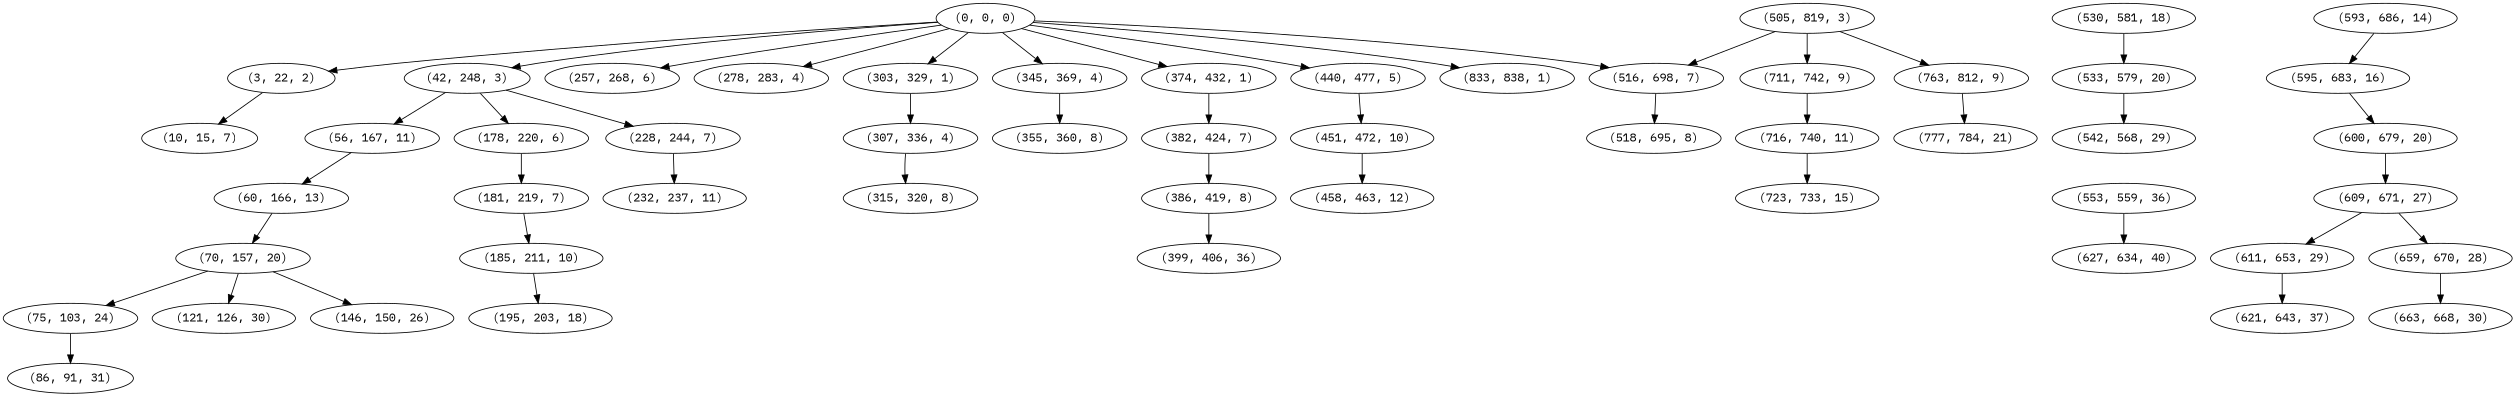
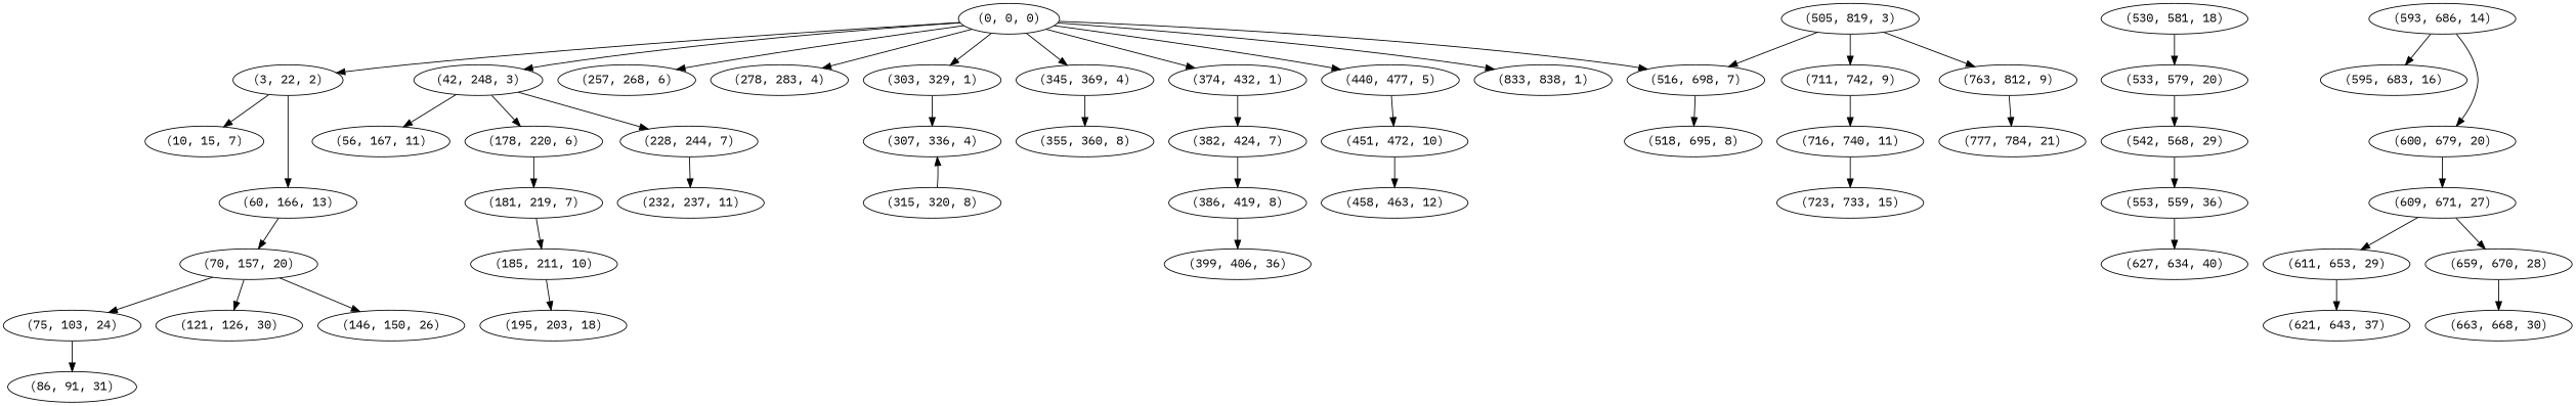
  digraph {
    fontname="IBM Plex Mono"
    node [fontname="IBM Plex Mono"]
    edge [fontname="IBM Plex Mono"]
    "(0, 0, 0)"
    "(3, 22, 2)"
    "(42, 248, 3)"
    "(257, 268, 6)"
    "(278, 283, 4)"
    "(303, 329, 1)"
    "(345, 369, 4)"
    "(374, 432, 1)"
    "(440, 477, 5)"
    "(833, 838, 1)"
    "(516, 698, 7)"
    "(10, 15, 7)"
    n13 [label="(56, 167, 11)"]
    "(178, 220, 6)"
    "(228, 244, 7)"
    n16 [label="(307, 336, 4)"]
    "(355, 360, 8)"
    "(382, 424, 7)"
    "(451, 472, 10)"
    "(505, 819, 3)"
    "(711, 742, 9)"
    "(763, 812, 9)"
    "(60, 166, 13)"
    "(181, 219, 7)"
    "(232, 237, 11)"
    "(70, 157, 20)"
    "(75, 103, 24)"
    "(121, 126, 30)"
    "(146, 150, 26)"
    "(86, 91, 31)"
    "(185, 211, 10)"
    "(195, 203, 18)"
    n33 [label="(315, 320, 8)"]
    "(386, 419, 8)"
    n35 [label="(399, 406, 36)"]
    "(458, 463, 12)"
    "(518, 695, 8)"
    "(716, 740, 11)"
    "(777, 784, 21)"
    "(530, 581, 18)"
    "(533, 579, 20)"
    "(593, 686, 14)"
    "(595, 683, 16)"
    "(542, 568, 29)"
    "(553, 559, 36)"
    "(627, 634, 40)"
    "(600, 679, 20)"
    "(609, 671, 27)"
    "(611, 653, 29)"
    "(659, 670, 28)"
    "(621, 643, 37)"
    "(663, 668, 30)"
    "(723, 733, 15)"
    "(0, 0, 0)" -> "(3, 22, 2)"
    "(0, 0, 0)" -> "(42, 248, 3)"
    "(0, 0, 0)" -> "(257, 268, 6)"
    "(0, 0, 0)" -> "(278, 283, 4)"
    "(0, 0, 0)" -> "(303, 329, 1)"
    "(0, 0, 0)" -> "(345, 369, 4)"
    "(0, 0, 0)" -> "(374, 432, 1)"
    "(0, 0, 0)" -> "(440, 477, 5)"
    "(0, 0, 0)" -> "(833, 838, 1)"
    "(0, 0, 0)" -> "(516, 698, 7)"
    "(3, 22, 2)" -> "(10, 15, 7)"
    "(42, 248, 3)" -> n13
    "(42, 248, 3)" -> "(178, 220, 6)"
    "(42, 248, 3)" -> "(228, 244, 7)"
    "(303, 329, 1)" -> n16
    "(345, 369, 4)" -> "(355, 360, 8)"
    "(374, 432, 1)" -> "(382, 424, 7)"
    "(440, 477, 5)" -> "(451, 472, 10)"
    "(516, 698, 7)" -> "(518, 695, 8)"
-   n13 -> "(60, 166, 13)"
+   "(3, 22, 2)" -> "(60, 166, 13)"
    "(178, 220, 6)" -> "(181, 219, 7)"
    "(228, 244, 7)" -> "(232, 237, 11)"
-   n16 -> n33
+   n33 -> n16
    "(382, 424, 7)" -> "(386, 419, 8)"
    "(451, 472, 10)" -> "(458, 463, 12)"
    "(505, 819, 3)" -> "(516, 698, 7)"
    "(505, 819, 3)" -> "(711, 742, 9)"
    "(505, 819, 3)" -> "(763, 812, 9)"
    "(711, 742, 9)" -> "(716, 740, 11)"
    "(763, 812, 9)" -> "(777, 784, 21)"
    "(60, 166, 13)" -> "(70, 157, 20)"
    "(181, 219, 7)" -> "(185, 211, 10)"
    "(70, 157, 20)" -> "(75, 103, 24)"
    "(70, 157, 20)" -> "(121, 126, 30)"
    "(70, 157, 20)" -> "(146, 150, 26)"
    "(75, 103, 24)" -> "(86, 91, 31)"
    "(185, 211, 10)" -> "(195, 203, 18)"
    "(386, 419, 8)" -> n35
    "(716, 740, 11)" -> "(723, 733, 15)"
    "(530, 581, 18)" -> "(533, 579, 20)"
    "(533, 579, 20)" -> "(542, 568, 29)"
    "(593, 686, 14)" -> "(595, 683, 16)"
-   "(595, 683, 16)" -> "(600, 679, 20)"
+   "(593, 686, 14)" -> "(600, 679, 20)"
+   "(542, 568, 29)" -> "(553, 559, 36)"
    "(553, 559, 36)" -> "(627, 634, 40)"
    "(600, 679, 20)" -> "(609, 671, 27)"
    "(609, 671, 27)" -> "(611, 653, 29)"
    "(609, 671, 27)" -> "(659, 670, 28)"
    "(611, 653, 29)" -> "(621, 643, 37)"
    "(659, 670, 28)" -> "(663, 668, 30)"
  }
